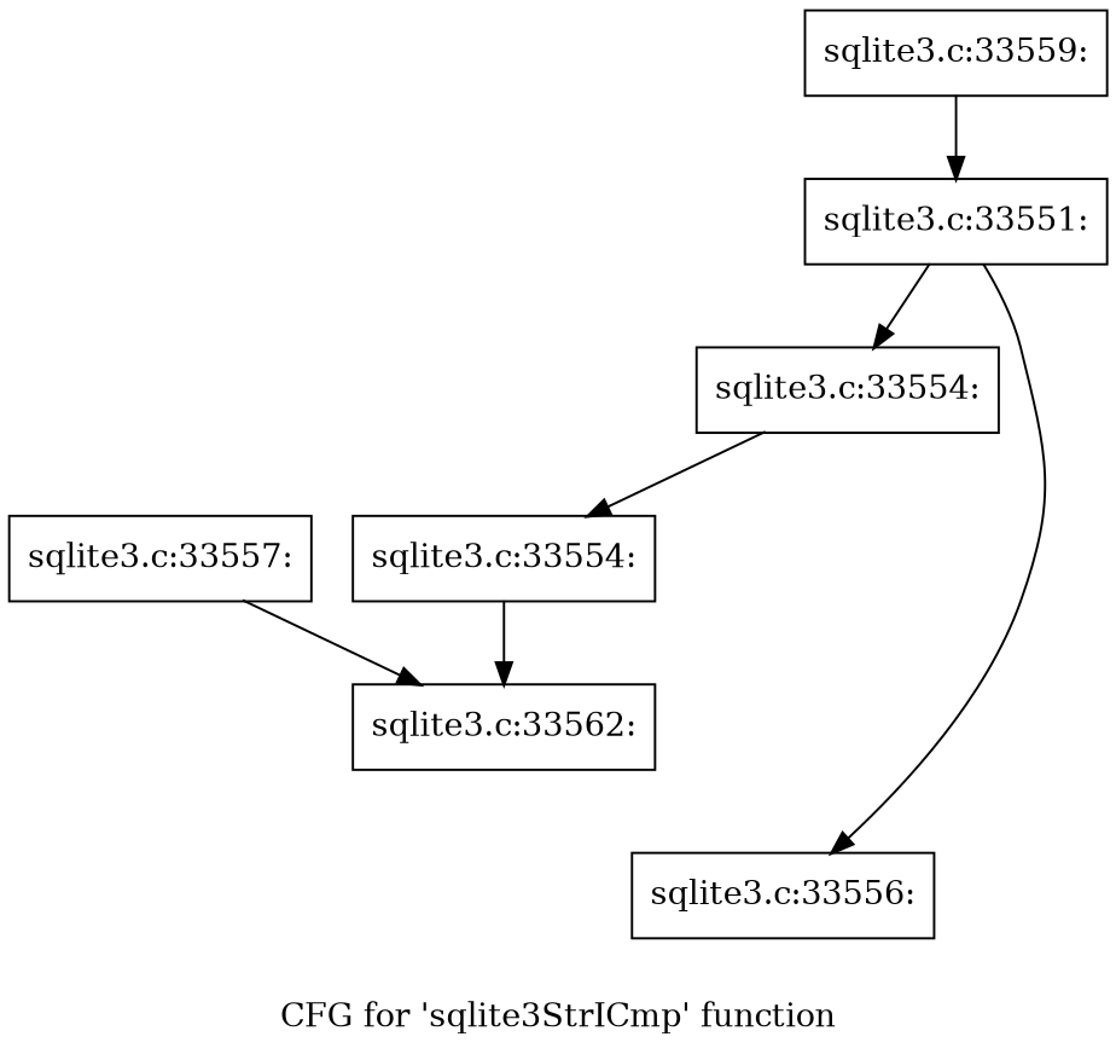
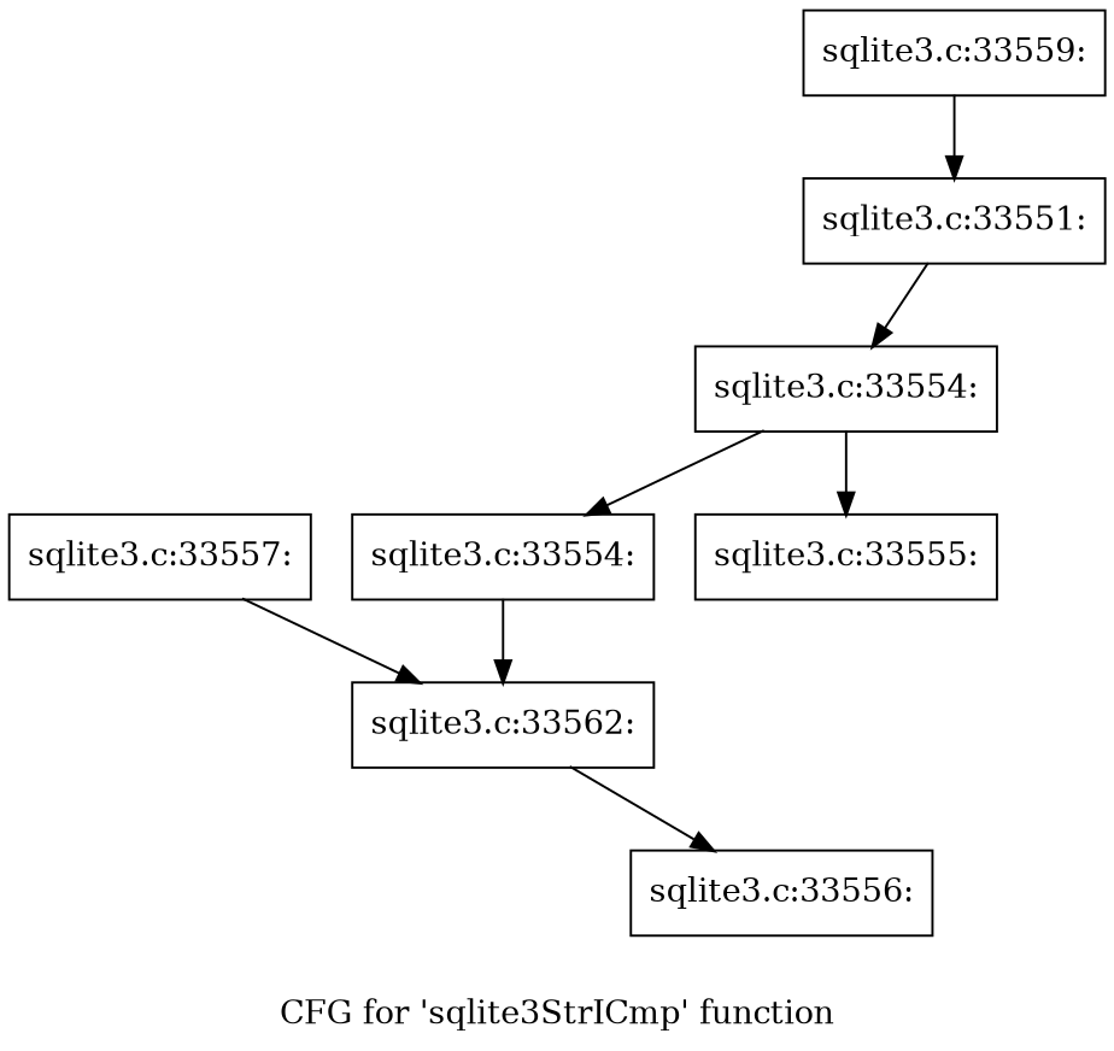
  digraph {
    label="CFG for 'sqlite3StrICmp' function"
    node [shape=record]
    n1 [label="{sqlite3.c:33551:}"]
    n2 [label="{sqlite3.c:33554:}"]
    n3 [label="{sqlite3.c:33556:}"]
    n4 [label="{sqlite3.c:33554:}"]
+   n5 [label="{sqlite3.c:33555:}"]
    n6 [label="{sqlite3.c:33562:}"]
    n7 [label="{sqlite3.c:33557:}"]
    n8 [label="{sqlite3.c:33559:}"]
    n1 -> n2
-   n1 -> n3
+   n6 -> n3
    n2 -> n4
+   n2 -> n5
    n4 -> n6
    n7 -> n6
    n8 -> n1
  }
